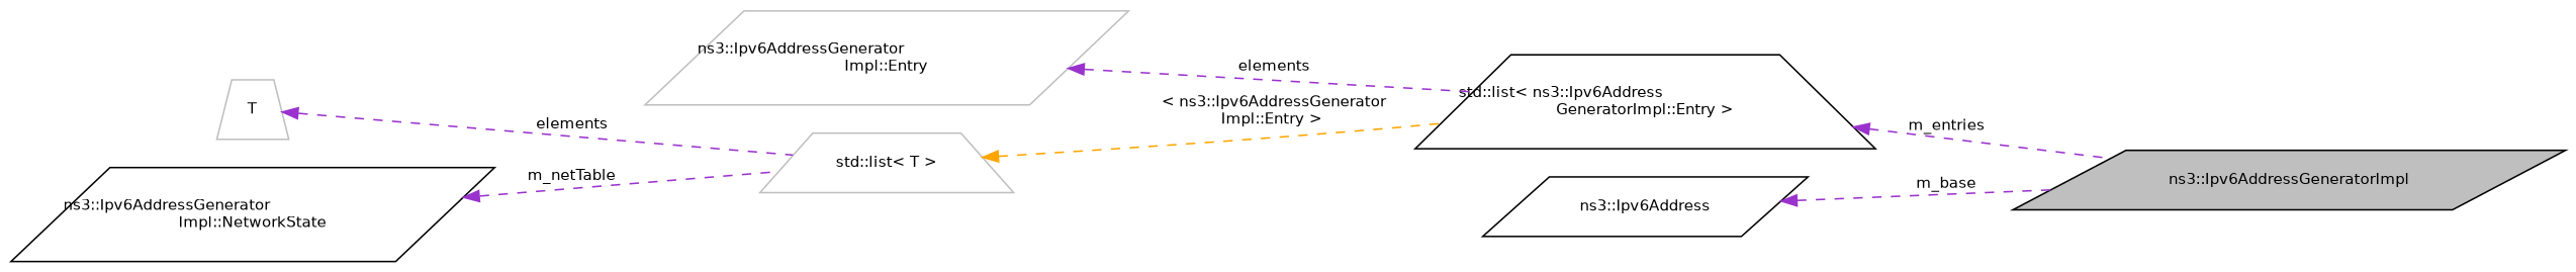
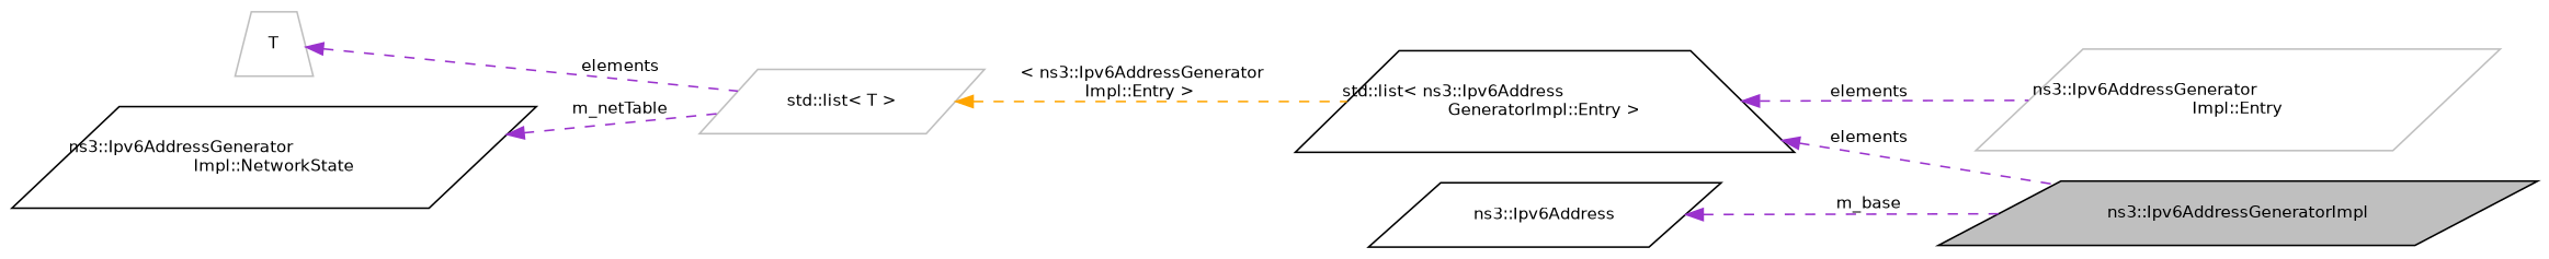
  digraph {
    rankdir=LR
    node [color=black fillcolor=white fontname=Helvetica fontsize=10 shape=parallelogram style=filled]
    edge [color=darkorchid3 dir=back fontname=Helvetica fontsize=10 labelfontname=Helvetica labelfontsize=10 style=dashed]
    n1 [fillcolor=grey75 fontcolor=black height=0.2 label="ns3::Ipv6AddressGeneratorImpl" width=0.4]
    n2 [height=0.2 label="std::list\< ns3::Ipv6Address\lGeneratorImpl::Entry \>" shape=trapezium width=0.4]
    n3 [color=grey75 height=0.2 label="ns3::Ipv6AddressGenerator\lImpl::Entry" width=0.4]
-   n4 [color=grey75 height=0.2 label="std::list\< T \>" shape=trapezium width=0.4]
+   n4 [color=grey75 height=0.2 label="std::list\< T \>" width=0.4]
    n5 [color=grey75 height=0.2 label=T shape=trapezium width=0.4]
    n6 [height=0.2 label="ns3::Ipv6Address" width=0.4]
    n7 [height=0.2 label="ns3::Ipv6AddressGenerator\lImpl::NetworkState" width=0.4]
-   n2 -> n1 [label=" m_entries"]
-   n3 -> n2 [label=" elements"]
+   n2 -> n1 [label=" elements"]
+   n2 -> n3 [label=" elements"]
    n4 -> n2 [color=orange label=" \< ns3::Ipv6AddressGenerator\lImpl::Entry \>"]
    n5 -> n4 [label=" elements"]
    n6 -> n1 [label=" m_base"]
    n7 -> n4 [label=" m_netTable"]
  }
